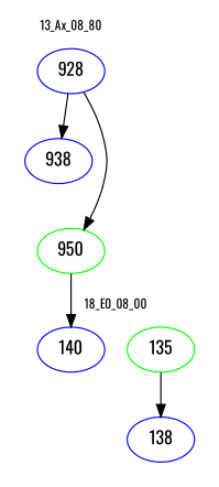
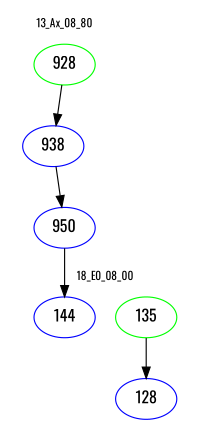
  digraph {
    fontname=Oswald
    node [color=blue fontname=Oswald]
    edge [color=black fontname=Oswald]
-   n1 [label=928]
+   n1 [color=green label=928]
    n2 [label=938]
-   n3 [color=green label=950]
+   n3 [label=950]
    n4 [color=green label=135]
-   n5 [label=140]
-   n6 [label=138]
+   n5 [label=144]
+   n6 [label=128]
    subgraph cluster_1 {
      color=white
      fontsize=10
      label="13_Ax_08_80"
      n1
      n2
      n3
    }
    subgraph cluster_2 {
      color=white
      fontsize=10
      label="18_E0_08_00"
      n4
      n5
      n6
    }
    n1 -> n2
-   n1 -> n3
+   n2 -> n3
    n3 -> n5
    n4 -> n6
  }
